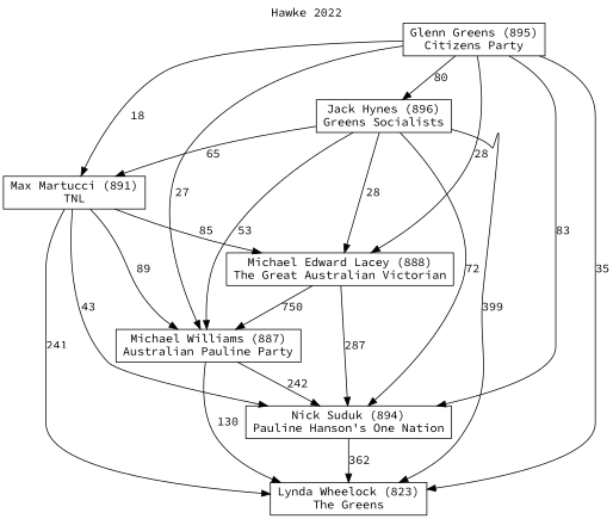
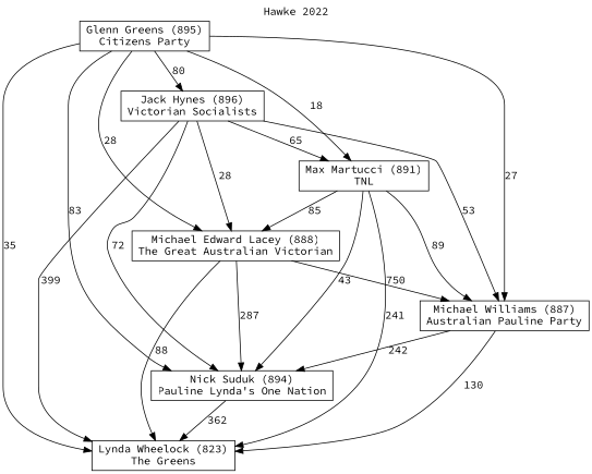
  digraph {
    fontname="Source Code Pro"
    label="Hawke 2022"
    labelloc=t
    mclimit=10
    node [fontname="Source Code Pro" shape=box]
    edge [fontname="Source Code Pro"]
    n1 [label="Michael Williams (887)\nAustralian Pauline Party"]
-   n2 [label="Nick Suduk (894)\nPauline Hanson's One Nation"]
+   n2 [label="Nick Suduk (894)\nPauline Lynda's One Nation"]
    n3 [label="Lynda Wheelock (823)\nThe Greens"]
    n4 [label="Michael Edward Lacey (888)\nThe Great Australian Victorian"]
    n5 [label="Max Martucci (891)\nTNL"]
-   n6 [label="Jack Hynes (896)\nGreens Socialists"]
+   n6 [label="Jack Hynes (896)\nVictorian Socialists"]
    n7 [label="Glenn Greens (895)\nCitizens Party"]
    n1 -> n2 [label=242]
    n1 -> n3 [label=130]
    n2 -> n3 [label=362]
    n4 -> n1 [label=750]
    n4 -> n2 [label=287]
+   n4 -> n3 [label=88]
    n5 -> n1 [label=89]
    n5 -> n2 [label=43]
    n5 -> n3 [label=241]
    n5 -> n4 [label=85]
    n6 -> n1 [label=53]
    n6 -> n2 [label=72]
    n6 -> n3 [label=399]
    n6 -> n4 [label=28]
    n6 -> n5 [label=65]
    n7 -> n1 [label=27]
    n7 -> n2 [label=83]
    n7 -> n3 [label=35]
    n7 -> n4 [label=28]
    n7 -> n5 [label=18]
    n7 -> n6 [label=80]
  }
